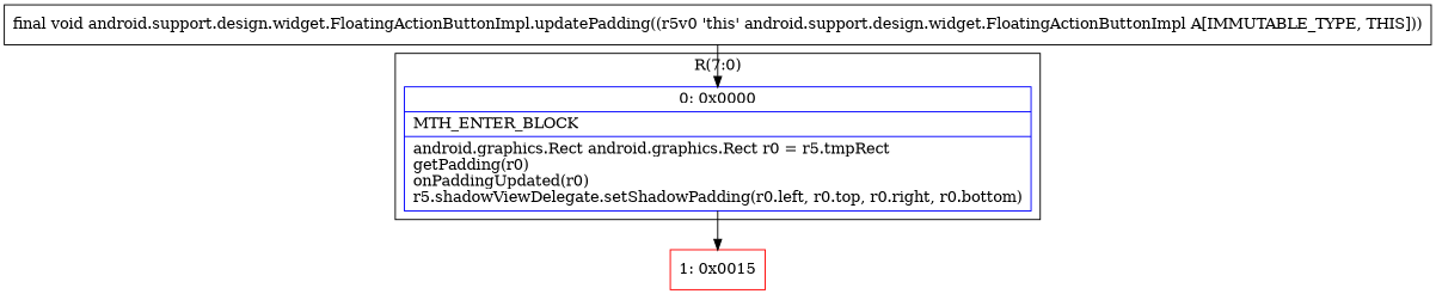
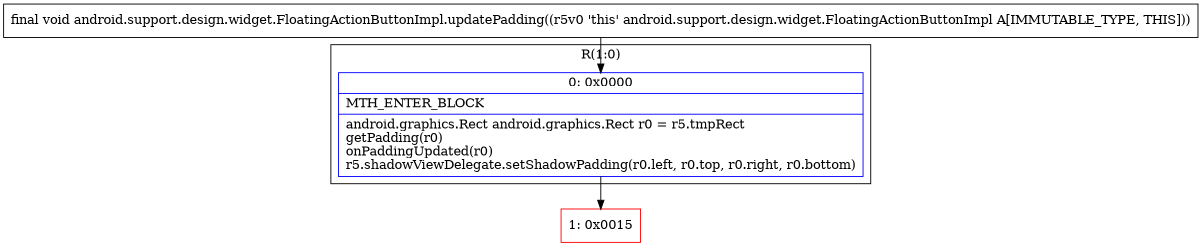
  digraph {
    node [shape=record]
    n1 [color=blue label="{0\:\ 0x0000|MTH_ENTER_BLOCK\l|android.graphics.Rect android.graphics.Rect r0 = r5.tmpRect\lgetPadding(r0)\lonPaddingUpdated(r0)\lr5.shadowViewDelegate.setShadowPadding(r0.left, r0.top, r0.right, r0.bottom)\l}"]
    n2 [color=red label="{1\:\ 0x0015}"]
    n3 [label="{final void android.support.design.widget.FloatingActionButtonImpl.updatePadding((r5v0 'this' android.support.design.widget.FloatingActionButtonImpl A[IMMUTABLE_TYPE, THIS])) }"]
    subgraph cluster_1 {
-     label="R(7:0)"
+     label="R(1:0)"
      n1
    }
    n1 -> n2
    n3 -> n1
  }
